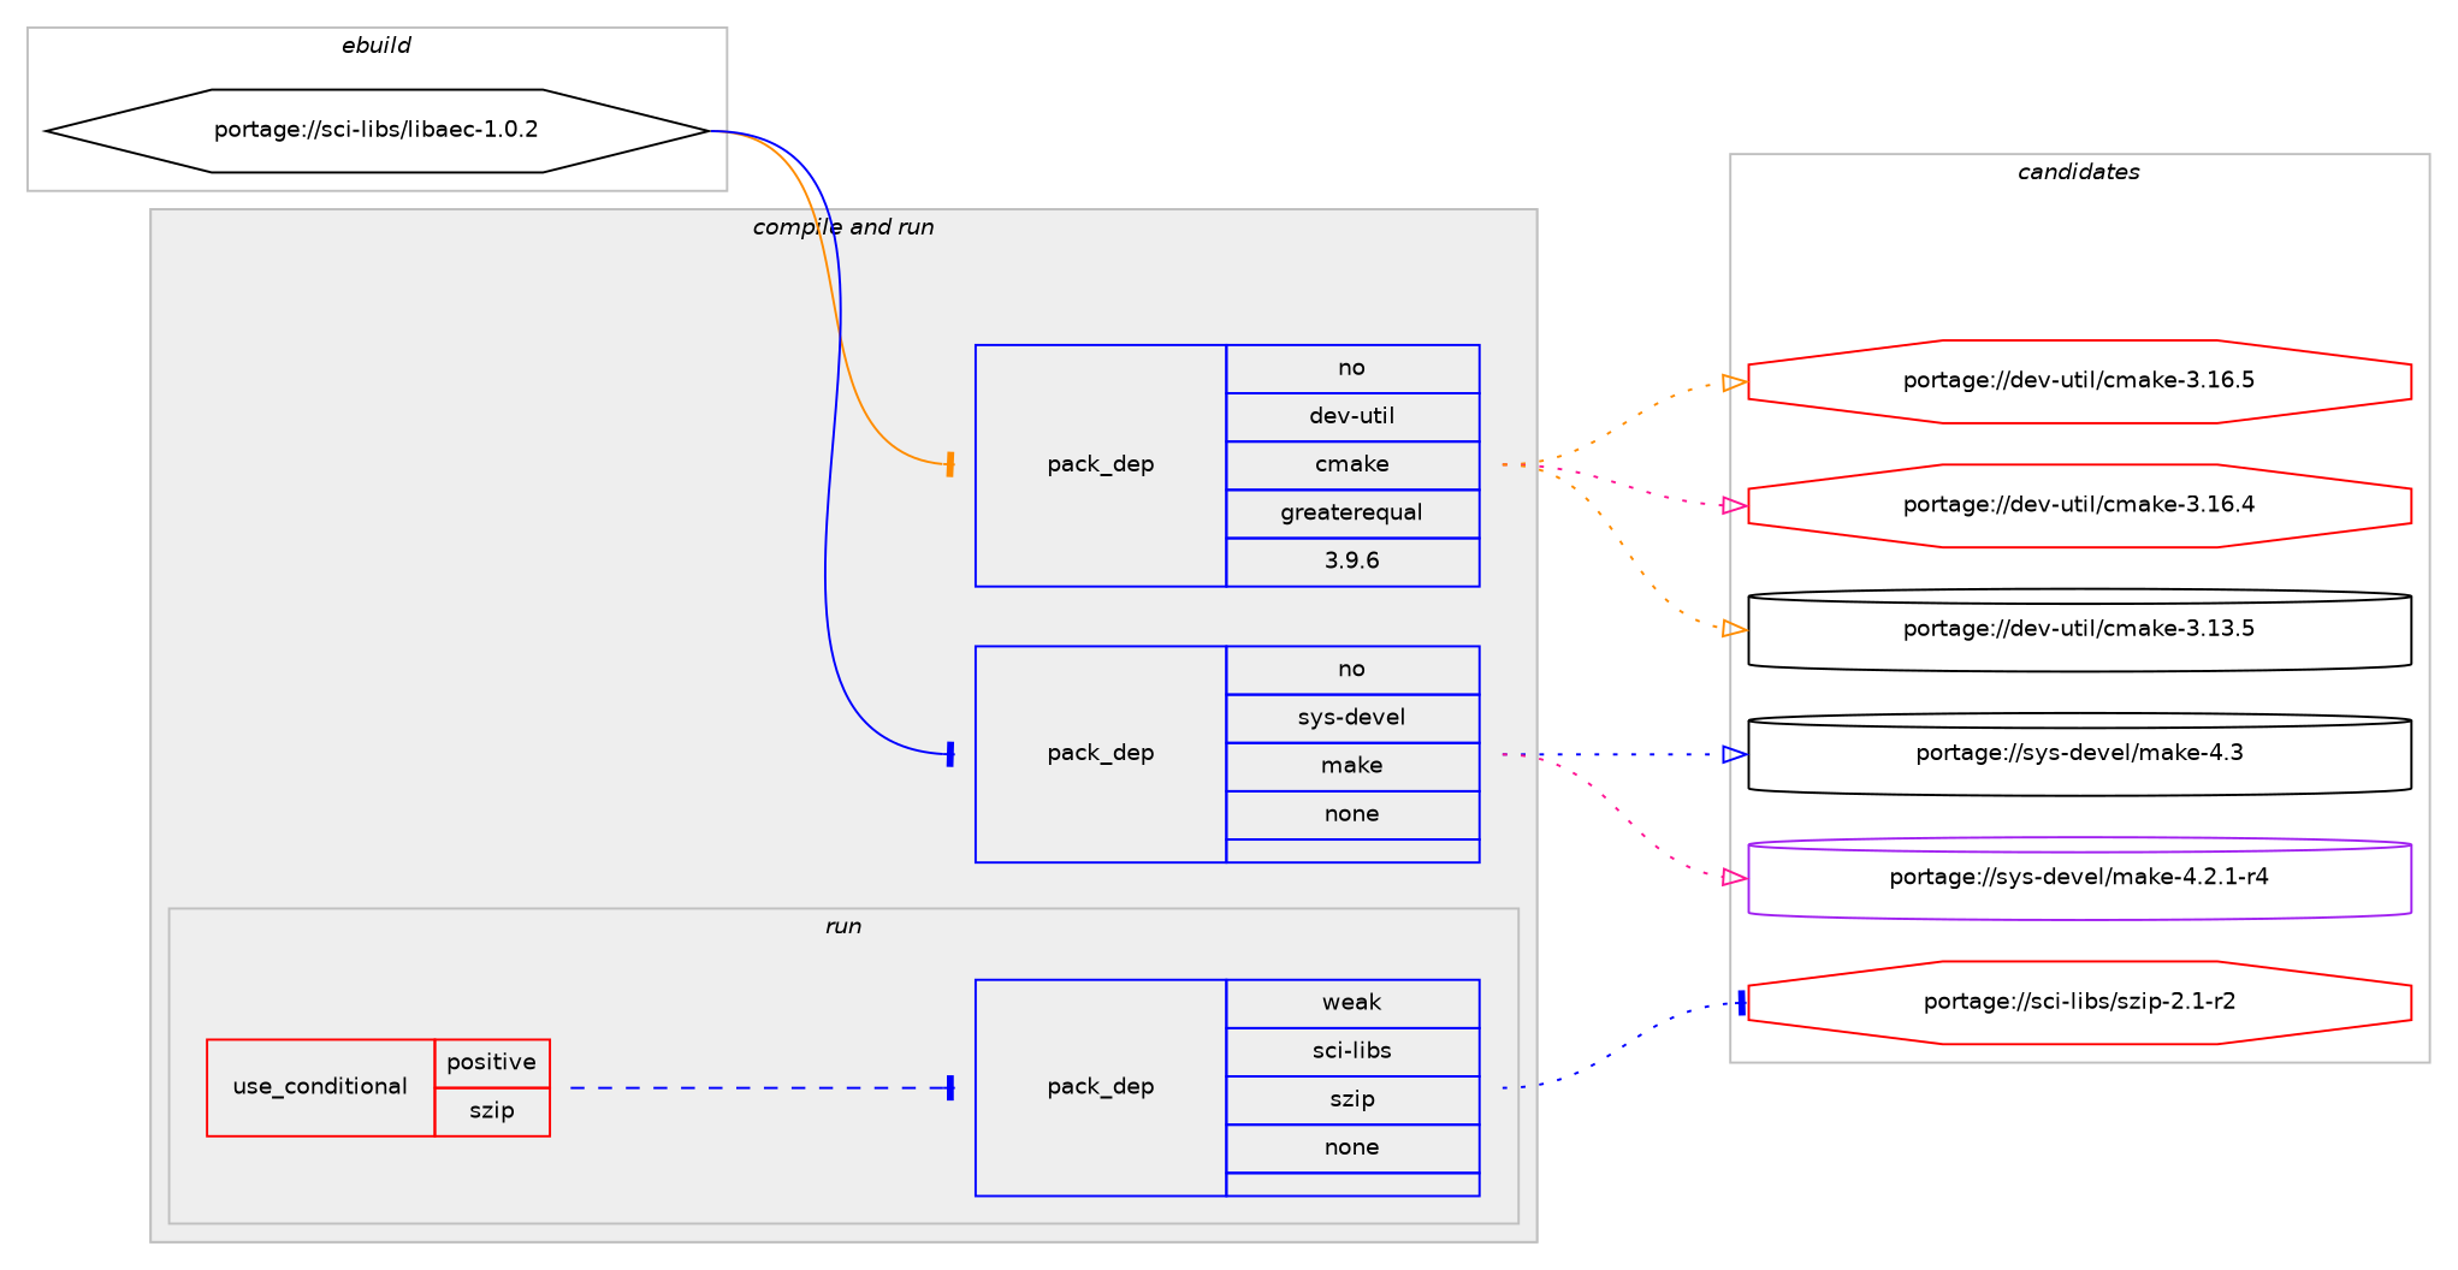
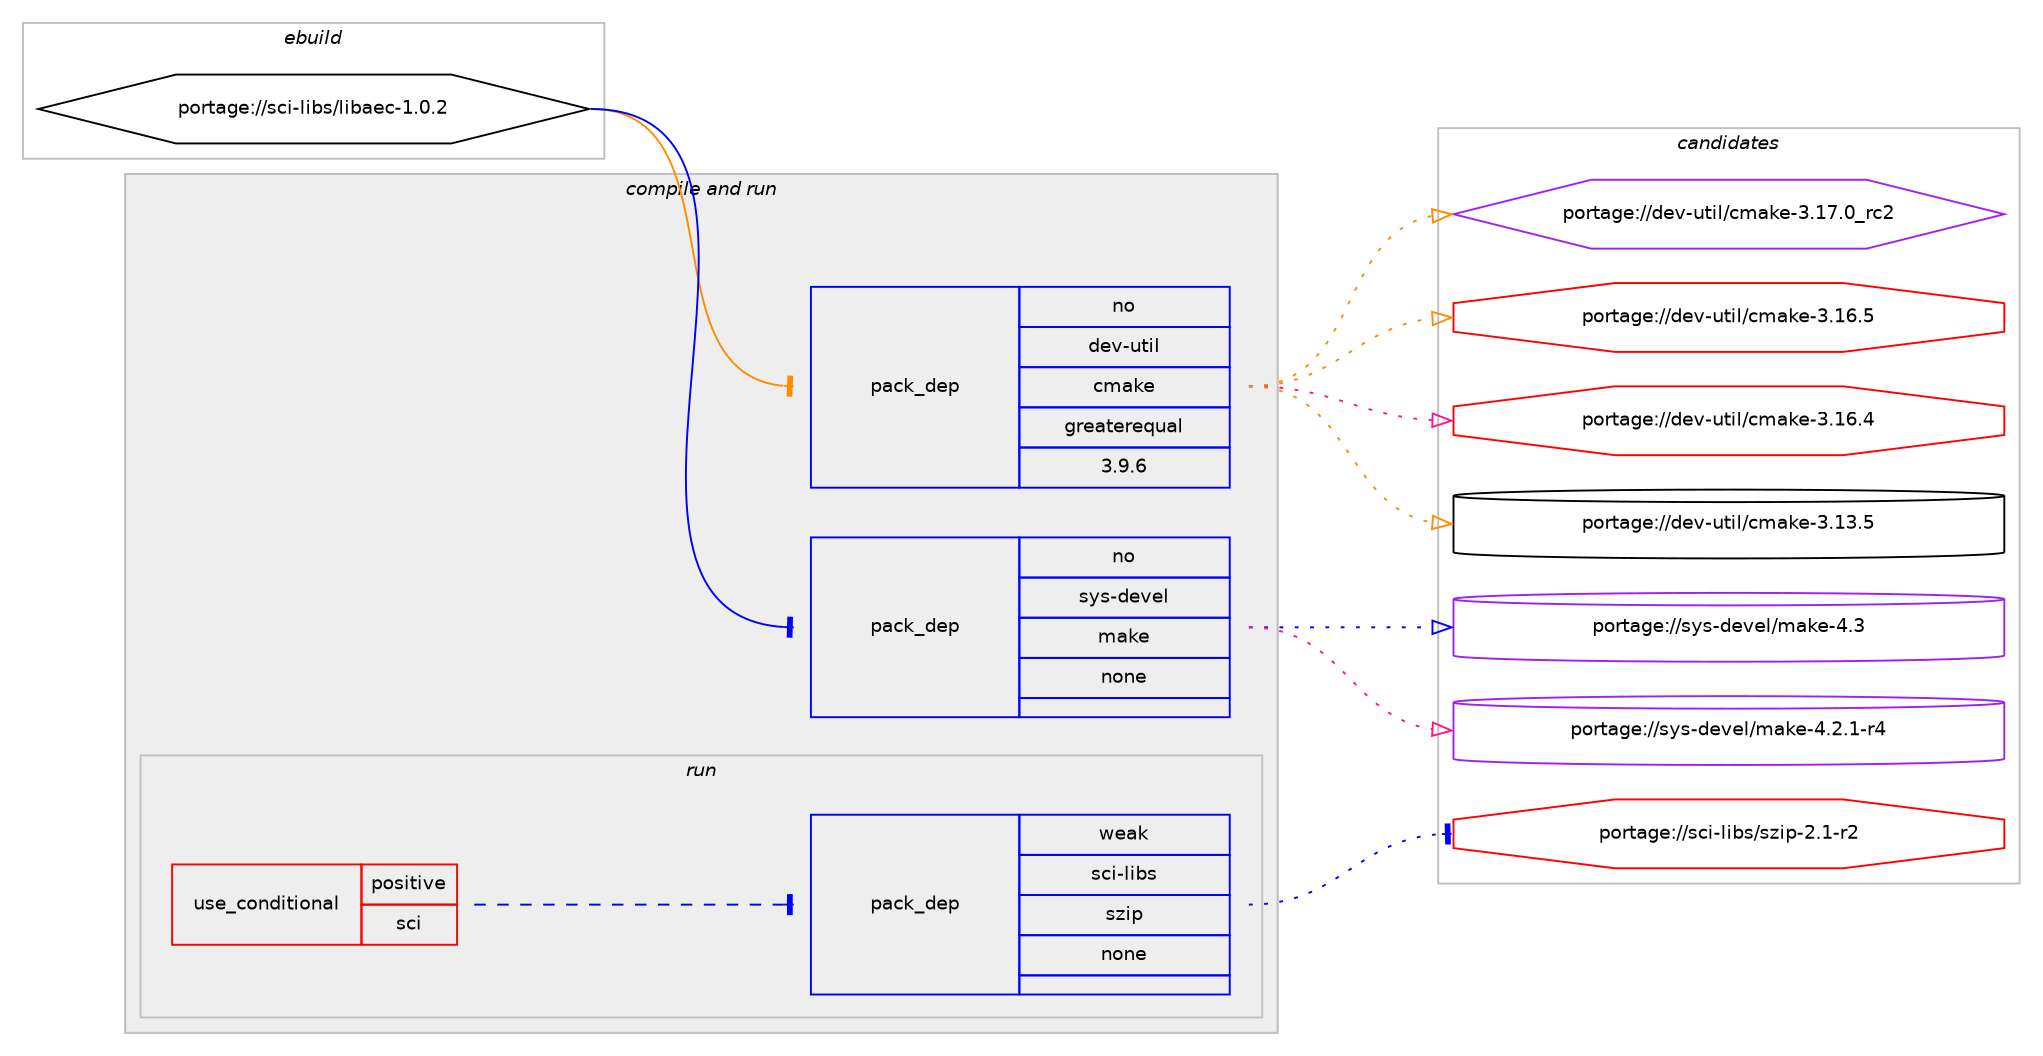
  digraph {
    compound=true
    concentrate=true
    fontname=Helvetica
    fontsize=10
    newrank=true
    rankdir=LR
    ranksep=1.5
    node [color=red fontname=Helvetica fontsize=10 shape=none]
    edge [arrowhead=onormal color=darkorange headport=w style=dotted tailport=e weight=100]
    n1 [color=black label="portage://sci-libs/libaec-1.0.2" shape=hexagon width=4]
    n2 [color=blue label=<<TABLE BORDER="0" CELLBORDER="1" CELLSPACING="0" CELLPADDING="4" WIDTH="220"><TR><TD ROWSPAN="6" CELLPADDING="30">pack_dep</TD></TR><TR><TD WIDTH="110">no</TD></TR><TR><TD>dev-util</TD></TR><TR><TD>cmake</TD></TR><TR><TD>greaterequal</TD></TR><TR><TD>3.9.6</TD></TR></TABLE>>]
    n3 [color=blue label=<<TABLE BORDER="0" CELLBORDER="1" CELLSPACING="0" CELLPADDING="4" WIDTH="220"><TR><TD ROWSPAN="6" CELLPADDING="30">pack_dep</TD></TR><TR><TD WIDTH="110">no</TD></TR><TR><TD>sys-devel</TD></TR><TR><TD>make</TD></TR><TR><TD>none</TD></TR><TR><TD></TD></TR></TABLE>>]
    n4 [color=blue label=<<TABLE BORDER="0" CELLBORDER="1" CELLSPACING="0" CELLPADDING="4" WIDTH="220"><TR><TD ROWSPAN="6" CELLPADDING="30">pack_dep</TD></TR><TR><TD WIDTH="110">weak</TD></TR><TR><TD>sci-libs</TD></TR><TR><TD>szip</TD></TR><TR><TD>none</TD></TR><TR><TD></TD></TR></TABLE>>]
-   n5 [label=<<TABLE BORDER="0" CELLBORDER="1" CELLSPACING="0" CELLPADDING="4"><TR><TD ROWSPAN="3" CELLPADDING="10">use_conditional</TD></TR><TR><TD>positive</TD></TR><TR><TD>szip</TD></TR></TABLE>>]
+   n5 [label=<<TABLE BORDER="0" CELLBORDER="1" CELLSPACING="0" CELLPADDING="4"><TR><TD ROWSPAN="3" CELLPADDING="10">use_conditional</TD></TR><TR><TD>positive</TD></TR><TR><TD>sci</TD></TR></TABLE>>]
+   n6 [color=purple label="portage://dev-util/cmake-3.17.0_rc2" shape=hexagon width=4]
    n7 [label="portage://dev-util/cmake-3.16.5" shape=octagon width=4]
    n8 [label="portage://dev-util/cmake-3.16.4" shape=octagon width=4]
    n9 [color=black label="portage://dev-util/cmake-3.13.5" shape=cylinder width=4]
-   n10 [color=black label="portage://sys-devel/make-4.3" shape=cylinder width=4]
+   n10 [color=purple label="portage://sys-devel/make-4.3" shape=cylinder width=4]
    n11 [color=purple label="portage://sys-devel/make-4.2.1-r4" shape=cylinder width=4]
    n12 [label="portage://sci-libs/szip-2.1-r2" shape=octagon width=4]
    subgraph cluster_1 {
      color=gray
      label=<<i>ebuild</i>>
      rank=same
      n1
    }
    subgraph cluster_2 {
      color=gray
      label=<<i>dependencies</i>>
      subgraph cluster_3 {
        color=gray
        fillcolor="#eeeeee"
        label=<<i>compile</i>>
        style=filled
        subgraph sub_4 {
          color=gray
          fillcolor="#eeeeee"
          label=<<i>compile</i>>
          style=filled
          n2
        }
        subgraph sub_5 {
          color=gray
          fillcolor="#eeeeee"
          label=<<i>compile</i>>
          style=filled
          n3
        }
      }
      subgraph cluster_6 {
        color=gray
        fillcolor="#eeeeee"
        label=<<i>compile and run</i>>
        style=filled
      }
      subgraph cluster_7 {
        color=gray
        fillcolor="#eeeeee"
        label=<<i>run</i>>
        style=filled
        subgraph sub_8 {
          color=gray
          fillcolor="#eeeeee"
          label=<<i>run</i>>
          style=filled
          n5
          subgraph sub_9 {
            color=gray
            fillcolor="#eeeeee"
            label=<<i>run</i>>
            style=filled
            n4
          }
        }
      }
    }
    subgraph cluster_10 {
      color=gray
      label=<<i>candidates</i>>
      rank=same
      subgraph sub_11 {
        color=black
        label=<<i>candidates</i>>
        nodesep=1
        rank=same
+       n6
        n7
        n8
        n9
      }
      subgraph sub_12 {
        color=black
        label=<<i>candidates</i>>
        nodesep=1
        rank=same
        n10
        n11
      }
      subgraph sub_13 {
        color=black
        label=<<i>candidates</i>>
        nodesep=1
        rank=same
        n12
      }
    }
    n1 -> n2 [arrowhead=tee style=solid weight=20]
    n1 -> n3 [arrowhead=tee color=blue style=solid weight=20]
+   n2 -> n6
    n2 -> n7
    n2 -> n8 [color=deeppink]
    n2 -> n9
    n3 -> n10 [color=blue]
    n3 -> n11 [color=deeppink]
    n4 -> n12 [arrowhead=tee color=blue]
    n5 -> n4 [arrowhead=tee color=blue style=dashed weight=20]
  }
